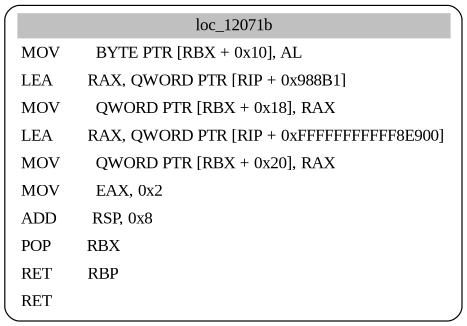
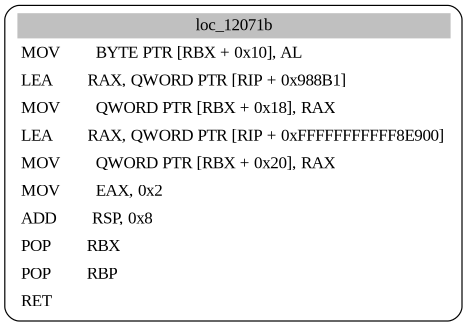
  digraph {
    fontname="Liberation Serif"
-   n1 [fontname="Liberation Serif" label=<<table border="0" cellborder="0" cellpadding="3"><tr><td align="center" colspan="2" bgcolor="grey">loc_12071b</td></tr><tr><td align="left">MOV        BYTE PTR [RBX + 0x10], AL</td></tr><tr><td align="left">LEA        RAX, QWORD PTR [RIP + 0x988B1]</td></tr><tr><td align="left">MOV        QWORD PTR [RBX + 0x18], RAX</td></tr><tr><td align="left">LEA        RAX, QWORD PTR [RIP + 0xFFFFFFFFFFF8E900]</td></tr><tr><td align="left">MOV        QWORD PTR [RBX + 0x20], RAX</td></tr><tr><td align="left">MOV        EAX, 0x2</td></tr><tr><td align="left">ADD        RSP, 0x8</td></tr><tr><td align="left">POP        RBX</td></tr><tr><td align="left">RET        RBP</td></tr><tr><td align="left">RET        </td></tr></table>> shape=Mrecord]
+   n1 [fontname="Liberation Serif" label=<<table border="0" cellborder="0" cellpadding="3"><tr><td align="center" colspan="2" bgcolor="grey">loc_12071b</td></tr><tr><td align="left">MOV        BYTE PTR [RBX + 0x10], AL</td></tr><tr><td align="left">LEA        RAX, QWORD PTR [RIP + 0x988B1]</td></tr><tr><td align="left">MOV        QWORD PTR [RBX + 0x18], RAX</td></tr><tr><td align="left">LEA        RAX, QWORD PTR [RIP + 0xFFFFFFFFFFF8E900]</td></tr><tr><td align="left">MOV        QWORD PTR [RBX + 0x20], RAX</td></tr><tr><td align="left">MOV        EAX, 0x2</td></tr><tr><td align="left">ADD        RSP, 0x8</td></tr><tr><td align="left">POP        RBX</td></tr><tr><td align="left">POP        RBP</td></tr><tr><td align="left">RET        </td></tr></table>> shape=Mrecord]
  }
